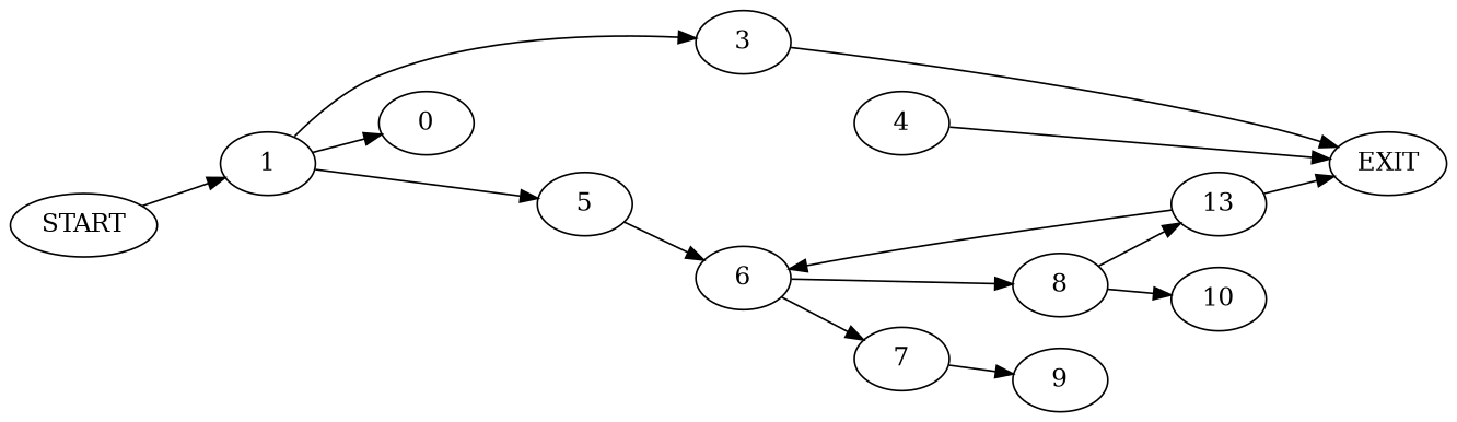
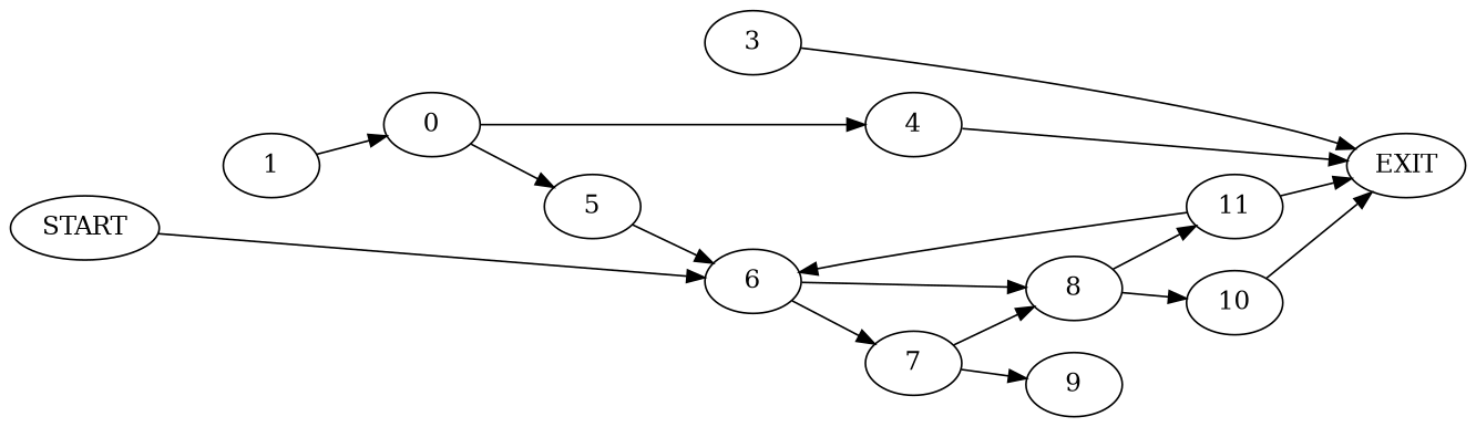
  digraph {
    rankdir=LR
    n1 [label=START]
    1
    n3 [label=0]
    3
    n5 [label=EXIT]
    4
    5
    6
    7
    8
    9
    10
-   11 [label=13]
-   n1 -> 1
+   11
+   n1 -> 6
    1 -> n3
-   1 -> 3
-   1 -> 5
+   n3 -> 4
+   n3 -> 5
    3 -> n5
    4 -> n5
    5 -> 6
    6 -> 7
    6 -> 8
+   7 -> 8
    7 -> 9
    8 -> 10
    8 -> 11
+   10 -> n5
    11 -> n5
    11 -> 6
  }
